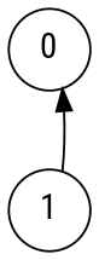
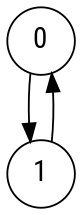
  digraph {
    fontname="Roboto Condensed"
    node [fontsize=16 shape=circle fontname="Roboto Condensed"]
    edge [fontname="Roboto Condensed"]
    0
    1
+   0 -> 1
    1 -> 0
  }
